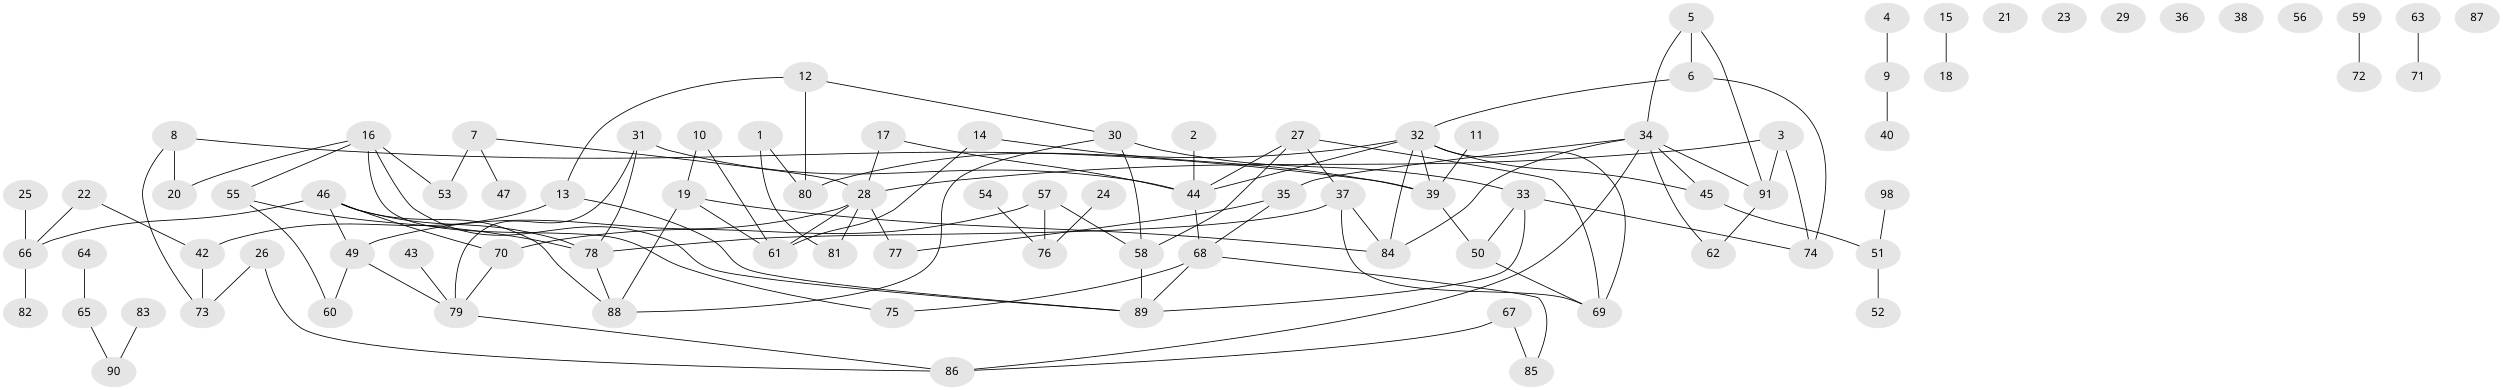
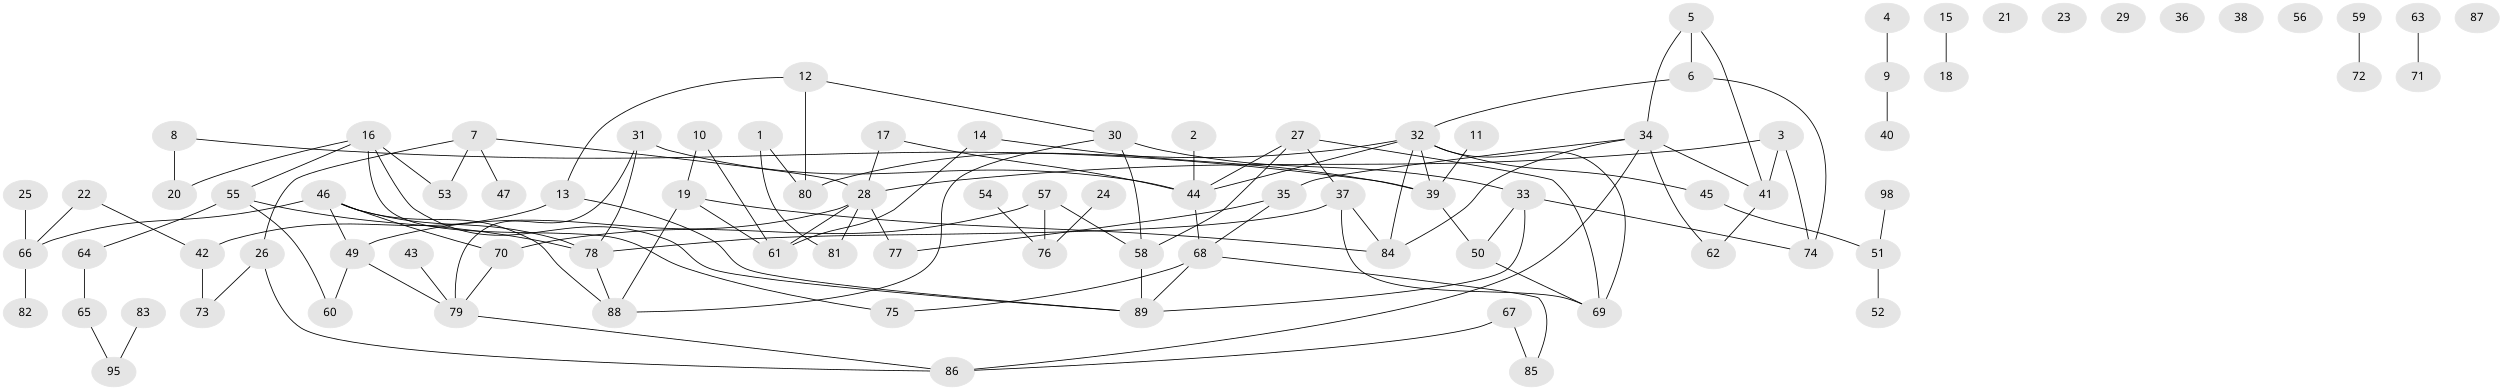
  graph {
    fontname="Noto Sans"
    node [color=gray90 fontname="Noto Sans" style=filled]
    edge [fontname="Noto Sans"]
    1
    80
    81
    2
    44
    68
    3
    28
-   41 [label=91]
+   41
    74
    61
    49
    77
    62
    4
    9
    40
    5
    6
    34
    32
    84
    86
    45
    35
    39
    69
    7
    26
    47
    53
    73
    8
    20
    50
    10
    19
    88
    11
    12
    13
    30
    42
    89
    58
    33
    14
    15
    18
    16
    55
    75
    78
    60
    64
    17
    65
-   90
+   90 [label=95]
    21
    22
    66
    82
    23
    24
    76
    25
    27
    37
    79
    29
    31
    51
    85
    36
    38
    43
    52
    46
    70
    n80 [label=98]
    54
    56
    57
    59
    72
    63
    71
    67
    83
    87
    1 -- 80
    1 -- 81
    2 -- 44
    44 -- 68
    68 -- 89
    68 -- 75
    68 -- 85
    3 -- 28
    3 -- 41
    3 -- 74
    28 -- 81
    28 -- 61
    28 -- 49
    28 -- 77
    41 -- 62
    49 -- 60
    49 -- 79
    4 -- 9
    9 -- 40
    5 -- 41
    5 -- 6
    5 -- 34
    6 -- 74
    6 -- 32
    34 -- 41
    34 -- 62
    34 -- 84
    34 -- 86
-   34 -- 45
    34 -- 35
    32 -- 80
    32 -- 44
    32 -- 84
    32 -- 45
    32 -- 39
    32 -- 69
    45 -- 51
    35 -- 68
    35 -- 77
    39 -- 50
    7 -- 28
+   7 -- 26
    7 -- 47
    7 -- 53
    26 -- 86
    26 -- 73
    8 -- 39
-   8 -- 73
    8 -- 20
    50 -- 69
    10 -- 61
    10 -- 19
    19 -- 61
    19 -- 84
    19 -- 88
    11 -- 39
    12 -- 80
    12 -- 13
    12 -- 30
    13 -- 42
    13 -- 89
    30 -- 88
    30 -- 58
    30 -- 33
    42 -- 73
    58 -- 89
    33 -- 74
    33 -- 50
    33 -- 89
    14 -- 61
    14 -- 39
    15 -- 18
    16 -- 53
    16 -- 20
    16 -- 89
    16 -- 55
    16 -- 75
    55 -- 78
    55 -- 60
+   55 -- 64
    78 -- 88
    64 -- 65
    17 -- 44
    17 -- 28
    65 -- 90
    22 -- 42
    22 -- 66
    66 -- 82
    24 -- 76
    25 -- 66
    27 -- 44
    27 -- 69
    27 -- 58
    27 -- 37
    37 -- 84
    37 -- 69
    37 -- 78
    79 -- 86
    31 -- 44
    31 -- 78
    31 -- 79
    51 -- 52
    43 -- 79
    46 -- 49
    46 -- 88
    46 -- 78
    46 -- 66
    46 -- 70
    70 -- 79
    n80 -- 51
    54 -- 76
    57 -- 58
    57 -- 76
    57 -- 70
    59 -- 72
    63 -- 71
    67 -- 86
    67 -- 85
    83 -- 90
  }
